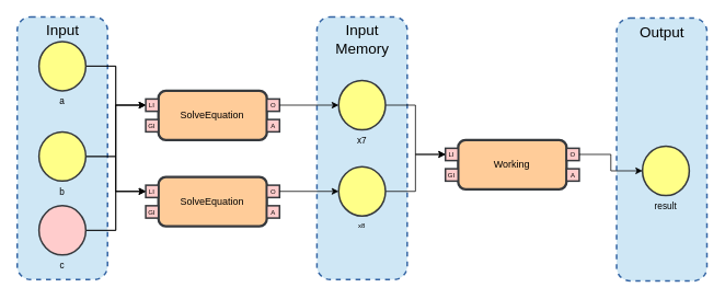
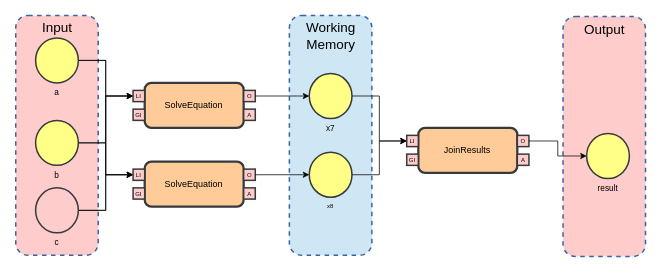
  <mxCell id="0" />
  <mxCell id="1" parent="0" />
- <mxCell id="2" value="&lt;div align=&quot;center&quot;&gt;&lt;font style=&quot;font-size: 18px&quot;&gt;Output&lt;/font&gt;&lt;br&gt;&lt;/div&gt;" style="rounded=1;whiteSpace=wrap;html=1;strokeWidth=2;fillColor=#CFE7F5;dashed=1;strokeColor=#3465A4;verticalAlign=top;align=center;spacingLeft=0;" parent="1" vertex="1"><mxGeometry x="750.5" y="21.5" width="110" height="320" as="geometry" /></mxCell>
- <mxCell id="3" value="&lt;div align=&quot;center&quot;&gt;&lt;font style=&quot;font-size: 18px&quot;&gt;Input&lt;/font&gt;&lt;br&gt;&lt;/div&gt;" style="rounded=1;whiteSpace=wrap;html=1;strokeWidth=2;fillColor=#CFE7F5;dashed=1;strokeColor=#3465A4;verticalAlign=top;align=center;spacingLeft=0;" parent="1" vertex="1"><mxGeometry x="20.5" y="20" width="110" height="320" as="geometry" /></mxCell>
- <mxCell id="4" value="&lt;div align=&quot;center&quot;&gt;&lt;font style=&quot;font-size: 18px&quot;&gt;Input Memory&lt;/font&gt;&lt;br&gt;&lt;/div&gt;" style="rounded=1;whiteSpace=wrap;html=1;strokeWidth=2;fillColor=#CFE7F5;dashed=1;strokeColor=#3465A4;verticalAlign=top;align=center;spacingLeft=0;" parent="1" vertex="1"><mxGeometry x="385.5" y="20" width="110" height="320" as="geometry" /></mxCell>
+ <mxCell id="2" value="&lt;div align=&quot;center&quot;&gt;&lt;font style=&quot;font-size: 18px&quot;&gt;Output&lt;/font&gt;&lt;br&gt;&lt;/div&gt;" style="rounded=1;whiteSpace=wrap;html=1;strokeWidth=2;fillColor=#ffcccc;dashed=1;strokeColor=#3465A4;verticalAlign=top;align=center;spacingLeft=0;" parent="1" vertex="1"><mxGeometry x="750.5" y="21.5" width="110" height="320" as="geometry" /></mxCell>
+ <mxCell id="3" value="&lt;div align=&quot;center&quot;&gt;&lt;font style=&quot;font-size: 18px&quot;&gt;Input&lt;/font&gt;&lt;br&gt;&lt;/div&gt;" style="rounded=1;whiteSpace=wrap;html=1;strokeWidth=2;fillColor=#ffcccc;dashed=1;strokeColor=#3465A4;verticalAlign=top;align=center;spacingLeft=0;" parent="1" vertex="1"><mxGeometry x="20.5" y="20" width="110" height="320" as="geometry" /></mxCell>
+ <mxCell id="4" value="&lt;div align=&quot;center&quot;&gt;&lt;font style=&quot;font-size: 18px&quot;&gt;Working Memory&lt;/font&gt;&lt;br&gt;&lt;/div&gt;" style="rounded=1;whiteSpace=wrap;html=1;strokeWidth=2;fillColor=#CFE7F5;dashed=1;strokeColor=#3465A4;verticalAlign=top;align=center;spacingLeft=0;" parent="1" vertex="1"><mxGeometry x="385.5" y="20" width="110" height="320" as="geometry" /></mxCell>
  <mxCell id="5" value="" style="group" parent="1" vertex="1" connectable="0"><mxGeometry x="177" y="110" width="163" height="60" as="geometry" /></mxCell>
  <mxCell id="6" value="SolveEquation" style="rounded=1;whiteSpace=wrap;html=1;strokeWidth=3;fillColor=#ffcc99;strokeColor=#36393d;" parent="5" vertex="1"><mxGeometry x="15.496" width="132.007" height="60" as="geometry" /></mxCell>
  <mxCell id="7" value="&lt;font style=&quot;font-size: 8px;&quot;&gt;O&lt;/font&gt;" style="whiteSpace=wrap;html=1;strokeWidth=2;fillColor=#ffcccc;strokeColor=#36393d;fontSize=8;" parent="5" vertex="1"><mxGeometry x="147.504" y="10.0" width="15.496" height="15" as="geometry" /></mxCell>
  <mxCell id="8" value="&lt;font style=&quot;font-size: 8px;&quot;&gt;A&lt;/font&gt;" style="whiteSpace=wrap;html=1;strokeWidth=2;fillColor=#ffcccc;strokeColor=#36393d;fontSize=8;" parent="5" vertex="1"><mxGeometry x="147.504" y="35.0" width="15.496" height="15" as="geometry" /></mxCell>
  <mxCell id="9" value="&lt;font style=&quot;font-size: 8px; line-height: 120%;&quot;&gt;LI&lt;/font&gt;" style="whiteSpace=wrap;html=1;strokeWidth=2;fillColor=#ffcccc;strokeColor=#36393d;verticalAlign=middle;spacing=0;fontSize=8;" parent="5" vertex="1"><mxGeometry y="10.0" width="15.496" height="15" as="geometry" /></mxCell>
  <mxCell id="10" value="&lt;font style=&quot;font-size: 8px;&quot;&gt;GI&lt;/font&gt;" style="whiteSpace=wrap;html=1;strokeWidth=2;fillColor=#ffcccc;strokeColor=#36393d;fontSize=8;" parent="5" vertex="1"><mxGeometry y="35.0" width="15.496" height="15" as="geometry" /></mxCell>
  <mxCell id="11" value="" style="group" parent="1" vertex="1" connectable="0"><mxGeometry x="177" y="215" width="163" height="60" as="geometry" /></mxCell>
  <mxCell id="12" value="SolveEquation" style="rounded=1;whiteSpace=wrap;html=1;strokeWidth=3;fillColor=#ffcc99;strokeColor=#36393d;" parent="11" vertex="1"><mxGeometry x="15.496" width="132.007" height="60" as="geometry" /></mxCell>
  <mxCell id="13" value="&lt;font style=&quot;font-size: 8px;&quot;&gt;O&lt;/font&gt;" style="whiteSpace=wrap;html=1;strokeWidth=2;fillColor=#ffcccc;strokeColor=#36393d;fontSize=8;" parent="11" vertex="1"><mxGeometry x="147.504" y="10.0" width="15.496" height="15" as="geometry" /></mxCell>
  <mxCell id="14" value="&lt;font style=&quot;font-size: 8px;&quot;&gt;A&lt;/font&gt;" style="whiteSpace=wrap;html=1;strokeWidth=2;fillColor=#ffcccc;strokeColor=#36393d;fontSize=8;" parent="11" vertex="1"><mxGeometry x="147.504" y="35.0" width="15.496" height="15" as="geometry" /></mxCell>
  <mxCell id="15" value="&lt;font style=&quot;font-size: 8px; line-height: 120%;&quot;&gt;LI&lt;/font&gt;" style="whiteSpace=wrap;html=1;strokeWidth=2;fillColor=#ffcccc;strokeColor=#36393d;verticalAlign=middle;spacing=0;fontSize=8;" parent="11" vertex="1"><mxGeometry y="10.0" width="15.496" height="15" as="geometry" /></mxCell>
  <mxCell id="16" value="&lt;font style=&quot;font-size: 8px;&quot;&gt;GI&lt;/font&gt;" style="whiteSpace=wrap;html=1;strokeWidth=2;fillColor=#ffcccc;strokeColor=#36393d;fontSize=8;" parent="11" vertex="1"><mxGeometry y="35.0" width="15.496" height="15" as="geometry" /></mxCell>
  <mxCell id="17" value="" style="group" parent="1" vertex="1" connectable="0"><mxGeometry x="542" y="170" width="163" height="60" as="geometry" /></mxCell>
- <mxCell id="18" value="Working" style="rounded=1;whiteSpace=wrap;html=1;strokeWidth=3;fillColor=#ffcc99;strokeColor=#36393d;" parent="17" vertex="1"><mxGeometry x="15.496" width="132.007" height="60" as="geometry" /></mxCell>
+ <mxCell id="18" value="JoinResults" style="rounded=1;whiteSpace=wrap;html=1;strokeWidth=3;fillColor=#ffcc99;strokeColor=#36393d;" parent="17" vertex="1"><mxGeometry x="15.496" width="132.007" height="60" as="geometry" /></mxCell>
  <mxCell id="19" value="&lt;font style=&quot;font-size: 8px;&quot;&gt;O&lt;/font&gt;" style="whiteSpace=wrap;html=1;strokeWidth=2;fillColor=#ffcccc;strokeColor=#36393d;fontSize=8;" parent="17" vertex="1"><mxGeometry x="147.504" y="10.0" width="15.496" height="15" as="geometry" /></mxCell>
  <mxCell id="20" value="&lt;font style=&quot;font-size: 8px;&quot;&gt;A&lt;/font&gt;" style="whiteSpace=wrap;html=1;strokeWidth=2;fillColor=#ffcccc;strokeColor=#36393d;fontSize=8;" parent="17" vertex="1"><mxGeometry x="147.504" y="35.0" width="15.496" height="15" as="geometry" /></mxCell>
  <mxCell id="21" value="&lt;font style=&quot;font-size: 8px; line-height: 120%;&quot;&gt;LI&lt;/font&gt;" style="whiteSpace=wrap;html=1;strokeWidth=2;fillColor=#ffcccc;strokeColor=#36393d;verticalAlign=middle;spacing=0;fontSize=8;" parent="17" vertex="1"><mxGeometry y="10.0" width="15.496" height="15" as="geometry" /></mxCell>
  <mxCell id="22" value="&lt;font style=&quot;font-size: 8px;&quot;&gt;GI&lt;/font&gt;" style="whiteSpace=wrap;html=1;strokeWidth=2;fillColor=#ffcccc;strokeColor=#36393d;fontSize=8;" parent="17" vertex="1"><mxGeometry y="35.0" width="15.496" height="15" as="geometry" /></mxCell>
  <mxCell id="23" style="edgeStyle=orthogonalEdgeStyle;rounded=0;orthogonalLoop=1;jettySize=auto;html=1;entryX=0;entryY=0.5;entryDx=0;entryDy=0;" parent="1" source="25" target="9" edge="1"><mxGeometry relative="1" as="geometry" /></mxCell>
  <mxCell id="24" style="edgeStyle=orthogonalEdgeStyle;rounded=0;orthogonalLoop=1;jettySize=auto;html=1;entryX=0;entryY=0.5;entryDx=0;entryDy=0;" parent="1" source="25" target="15" edge="1"><mxGeometry relative="1" as="geometry" /></mxCell>
  <mxCell id="25" value="&lt;font style=&quot;font-size: 11px&quot;&gt;a&lt;br&gt;&lt;/font&gt;" style="ellipse;whiteSpace=wrap;html=1;strokeColor=#36393d;strokeWidth=2;fillColor=#ffff88;fontSize=8;align=center;verticalAlign=top;labelPosition=center;verticalLabelPosition=bottom;" parent="1" vertex="1"><mxGeometry x="47" y="50" width="57" height="60" as="geometry" /></mxCell>
  <mxCell id="26" style="edgeStyle=orthogonalEdgeStyle;rounded=0;orthogonalLoop=1;jettySize=auto;html=1;entryX=0;entryY=0.5;entryDx=0;entryDy=0;" parent="1" source="28" target="9" edge="1"><mxGeometry relative="1" as="geometry" /></mxCell>
  <mxCell id="27" style="edgeStyle=orthogonalEdgeStyle;rounded=0;orthogonalLoop=1;jettySize=auto;html=1;entryX=0;entryY=0.5;entryDx=0;entryDy=0;" parent="1" source="28" target="15" edge="1"><mxGeometry relative="1" as="geometry" /></mxCell>
  <mxCell id="28" value="&lt;font style=&quot;font-size: 11px&quot;&gt;b&lt;br&gt;&lt;/font&gt;" style="ellipse;whiteSpace=wrap;html=1;strokeColor=#36393d;strokeWidth=2;fillColor=#ffff88;fontSize=8;align=center;verticalAlign=top;labelPosition=center;verticalLabelPosition=bottom;" parent="1" vertex="1"><mxGeometry x="47" y="160" width="57" height="60" as="geometry" /></mxCell>
  <mxCell id="29" style="edgeStyle=orthogonalEdgeStyle;rounded=0;orthogonalLoop=1;jettySize=auto;html=1;entryX=0;entryY=0.5;entryDx=0;entryDy=0;" parent="1" source="31" target="15" edge="1"><mxGeometry relative="1" as="geometry" /></mxCell>
  <mxCell id="30" style="edgeStyle=orthogonalEdgeStyle;rounded=0;orthogonalLoop=1;jettySize=auto;html=1;entryX=0;entryY=0.5;entryDx=0;entryDy=0;" parent="1" source="31" target="9" edge="1"><mxGeometry relative="1" as="geometry" /></mxCell>
  <mxCell id="31" value="&lt;font style=&quot;font-size: 11px&quot;&gt;c&lt;br&gt;&lt;/font&gt;" style="ellipse;whiteSpace=wrap;html=1;strokeColor=#36393d;strokeWidth=2;fillColor=#ffcccc;fontSize=8;align=center;verticalAlign=top;labelPosition=center;verticalLabelPosition=bottom;" parent="1" vertex="1"><mxGeometry x="47" y="250" width="57" height="60" as="geometry" /></mxCell>
  <mxCell id="32" style="edgeStyle=orthogonalEdgeStyle;rounded=0;orthogonalLoop=1;jettySize=auto;html=1;entryX=0;entryY=0.5;entryDx=0;entryDy=0;" parent="1" source="33" target="21" edge="1"><mxGeometry relative="1" as="geometry" /></mxCell>
  <mxCell id="33" value="&lt;font style=&quot;font-size: 11px&quot;&gt;x7&lt;br&gt;&lt;/font&gt;" style="ellipse;whiteSpace=wrap;html=1;strokeColor=#36393d;strokeWidth=2;fillColor=#ffff88;fontSize=8;align=center;verticalAlign=top;labelPosition=center;verticalLabelPosition=bottom;" parent="1" vertex="1"><mxGeometry x="412" y="97.5" width="57" height="60" as="geometry" /></mxCell>
  <mxCell id="34" style="edgeStyle=orthogonalEdgeStyle;rounded=0;orthogonalLoop=1;jettySize=auto;html=1;entryX=0;entryY=0.5;entryDx=0;entryDy=0;" parent="1" source="35" target="21" edge="1"><mxGeometry relative="1" as="geometry" /></mxCell>
  <mxCell id="35" value="x8" style="ellipse;whiteSpace=wrap;html=1;strokeColor=#36393d;strokeWidth=2;fillColor=#ffff88;fontSize=8;align=center;verticalAlign=top;labelPosition=center;verticalLabelPosition=bottom;" parent="1" vertex="1"><mxGeometry x="412" y="202.5" width="57" height="60" as="geometry" /></mxCell>
  <mxCell id="36" style="edgeStyle=orthogonalEdgeStyle;rounded=0;orthogonalLoop=1;jettySize=auto;html=1;" parent="1" source="7" target="33" edge="1"><mxGeometry relative="1" as="geometry" /></mxCell>
  <mxCell id="37" style="edgeStyle=orthogonalEdgeStyle;rounded=0;orthogonalLoop=1;jettySize=auto;html=1;" parent="1" source="13" target="35" edge="1"><mxGeometry relative="1" as="geometry" /></mxCell>
  <mxCell id="38" value="&lt;font style=&quot;font-size: 11px&quot;&gt;result&lt;br&gt;&lt;/font&gt;" style="ellipse;whiteSpace=wrap;html=1;strokeColor=#36393d;strokeWidth=2;fillColor=#ffff88;fontSize=8;align=center;verticalAlign=top;labelPosition=center;verticalLabelPosition=bottom;" parent="1" vertex="1"><mxGeometry x="782" y="177.5" width="57" height="60" as="geometry" /></mxCell>
  <mxCell id="39" style="edgeStyle=orthogonalEdgeStyle;rounded=0;orthogonalLoop=1;jettySize=auto;html=1;" parent="1" source="19" target="38" edge="1"><mxGeometry relative="1" as="geometry" /></mxCell>
